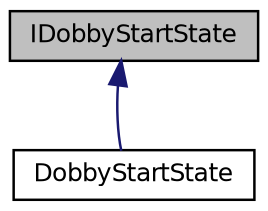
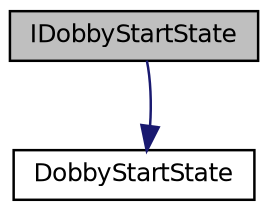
  digraph {
    node [color=black fontname=Helvetica fontsize=10 shape=record style=filled]
    n1 [fillcolor=grey75 fontcolor=black height=0.2 label=IDobbyStartState width=0.4]
    n2 [fillcolor=white height=0.2 label=DobbyStartState width=0.4]
-   n1 -> n2 [color=midnightblue dir=back fontname=Helvetica fontsize=10 labelfontname=Helvetica labelfontsize=10 style=solid]
+   n2 -> n1 [color=midnightblue dir=back fontname=Helvetica fontsize=10 labelfontname=Helvetica labelfontsize=10 style=solid]
  }
